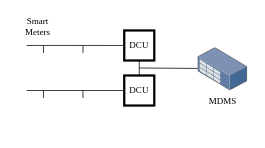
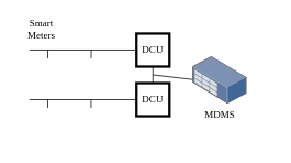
  <mxCell id="0" />
  <mxCell id="1" parent="0" />
  <mxCell id="2" value="" style="shape=image;html=1;verticalAlign=top;verticalLabelPosition=bottom;labelBackgroundColor=#ffffff;imageAspect=0;aspect=fixed;image=https://cdn4.iconfinder.com/data/icons/48-bubbles/48/48.Dashboard-128.png" vertex="1" parent="1"><mxGeometry x="87.5" y="130" width="45" height="45" as="geometry" /></mxCell>
  <mxCell id="3" style="edgeStyle=none;rounded=0;orthogonalLoop=1;jettySize=auto;html=1;exitX=0;exitY=0.5;exitDx=0;exitDy=0;endArrow=none;endFill=0;" edge="1" parent="1" source="5"><mxGeometry relative="1" as="geometry"><mxPoint x="35" y="119.989" as="targetPoint" /></mxGeometry></mxCell>
  <mxCell id="4" style="edgeStyle=none;rounded=0;orthogonalLoop=1;jettySize=auto;html=1;exitX=0.5;exitY=0;exitDx=0;exitDy=0;entryX=0.5;entryY=1;entryDx=0;entryDy=0;endArrow=none;endFill=0;fontFamily=Computer Modern;" edge="1" parent="1" source="5" target="12"><mxGeometry relative="1" as="geometry" /></mxCell>
  <mxCell id="5" value="DCU" style="whiteSpace=wrap;html=1;aspect=fixed;strokeWidth=3;fontFamily=Computer Modern;" vertex="1" parent="1"><mxGeometry x="165" y="100" width="40" height="40" as="geometry" /></mxCell>
- <mxCell id="6" value="MDMS" style="points=[];aspect=fixed;html=1;align=center;shadow=0;dashed=0;image;image=img/lib/allied_telesis/storage/Datacenter_Server_Rack_Storage_Unit_Small.svg;strokeWidth=3;fontFamily=Computer Modern;" vertex="1" parent="1"><mxGeometry x="262" y="62.92" width="68.4" height="57.17" as="geometry" /></mxCell>
+ <mxCell id="6" value="MDMS" style="points=[];aspect=fixed;html=1;align=center;shadow=0;dashed=0;image;image=img/lib/allied_telesis/storage/Datacenter_Server_Rack_Storage_Unit_Small.svg;strokeWidth=3;fontFamily=Computer Modern;" vertex="1" parent="1"><mxGeometry x="232" y="67.92" width="68.4" height="57.17" as="geometry" /></mxCell>
  <mxCell id="7" style="edgeStyle=none;rounded=0;orthogonalLoop=1;jettySize=auto;html=1;exitX=0.5;exitY=0;exitDx=0;exitDy=0;endArrow=none;endFill=0;" edge="1" parent="1" source="8"><mxGeometry relative="1" as="geometry"><mxPoint x="57.381" y="120" as="targetPoint" /></mxGeometry></mxCell>
  <mxCell id="8" value="" style="shape=image;html=1;verticalAlign=top;verticalLabelPosition=bottom;labelBackgroundColor=#ffffff;imageAspect=0;aspect=fixed;image=https://cdn4.iconfinder.com/data/icons/48-bubbles/48/48.Dashboard-128.png" vertex="1" parent="1"><mxGeometry x="35" y="130" width="45" height="45" as="geometry" /></mxCell>
  <mxCell id="9" style="edgeStyle=none;rounded=0;orthogonalLoop=1;jettySize=auto;html=1;exitX=0.5;exitY=0;exitDx=0;exitDy=0;endArrow=none;endFill=0;" edge="1" parent="1" source="10"><mxGeometry relative="1" as="geometry"><mxPoint x="110.238" y="60" as="targetPoint" /></mxGeometry></mxCell>
  <mxCell id="10" value="" style="shape=image;html=1;verticalAlign=top;verticalLabelPosition=bottom;labelBackgroundColor=#ffffff;imageAspect=0;aspect=fixed;image=https://cdn4.iconfinder.com/data/icons/48-bubbles/48/48.Dashboard-128.png" vertex="1" parent="1"><mxGeometry x="87.5" y="70" width="45" height="45" as="geometry" /></mxCell>
  <mxCell id="11" style="edgeStyle=none;rounded=0;orthogonalLoop=1;jettySize=auto;html=1;exitX=0;exitY=0.5;exitDx=0;exitDy=0;endArrow=none;endFill=0;" edge="1" parent="1" source="12"><mxGeometry relative="1" as="geometry"><mxPoint x="35" y="59.989" as="targetPoint" /></mxGeometry></mxCell>
  <mxCell id="12" value="DCU" style="whiteSpace=wrap;html=1;aspect=fixed;strokeWidth=3;fontFamily=Computer Modern;" vertex="1" parent="1"><mxGeometry x="165" y="40" width="40" height="40" as="geometry" /></mxCell>
  <mxCell id="13" style="edgeStyle=none;rounded=0;orthogonalLoop=1;jettySize=auto;html=1;exitX=0.5;exitY=0;exitDx=0;exitDy=0;endArrow=none;endFill=0;" edge="1" parent="1" source="14"><mxGeometry relative="1" as="geometry"><mxPoint x="57.381" y="60" as="targetPoint" /></mxGeometry></mxCell>
  <mxCell id="14" value="" style="shape=image;html=1;verticalAlign=top;verticalLabelPosition=bottom;labelBackgroundColor=#ffffff;imageAspect=0;aspect=fixed;image=https://cdn4.iconfinder.com/data/icons/48-bubbles/48/48.Dashboard-128.png" vertex="1" parent="1"><mxGeometry x="35" y="70" width="45" height="45" as="geometry" /></mxCell>
  <mxCell id="15" value="" style="endArrow=none;html=1;rounded=0;entryX=0.011;entryY=0.484;entryDx=0;entryDy=0;entryPerimeter=0;fontFamily=Computer Modern;" edge="1" parent="1" target="6"><mxGeometry width="50" height="50" relative="1" as="geometry"><mxPoint x="185" y="90" as="sourcePoint" /><mxPoint x="235" y="80" as="targetPoint" /></mxGeometry></mxCell>
  <mxCell id="16" value="Smart Meters" style="text;html=1;strokeColor=none;fillColor=none;align=center;verticalAlign=middle;whiteSpace=wrap;rounded=0;strokeWidth=3;fontFamily=Computer Modern;" vertex="1" parent="1"><mxGeometry x="20" y="20" width="60" height="30" as="geometry" /></mxCell>
  <mxCell id="17" style="edgeStyle=none;rounded=0;orthogonalLoop=1;jettySize=auto;html=1;exitX=0.5;exitY=0;exitDx=0;exitDy=0;endArrow=none;endFill=0;" edge="1" parent="1"><mxGeometry relative="1" as="geometry"><mxPoint x="109.921" y="120.09" as="targetPoint" /><mxPoint x="110.04" y="130.09" as="sourcePoint" /></mxGeometry></mxCell>
